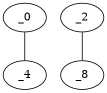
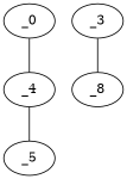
  graph {
    _0 [x=0.926156 y=3.39793]
    _4 [x=0.439254 y=1.89585]
-   _2 [x=2.38166 y=0.72978]
+   _5 [x=1.88099 y=1.54981]
+   _2 [x=2.38166 y=0.72978 label=_3]
    n5 [label=_8 x=1.5323 y=3.61157]
    _0 -- _4
+   _4 -- _5
    _2 -- n5
  }
